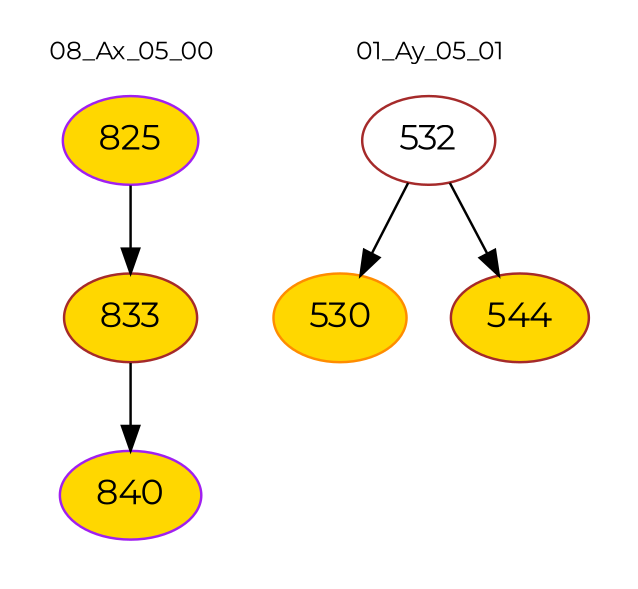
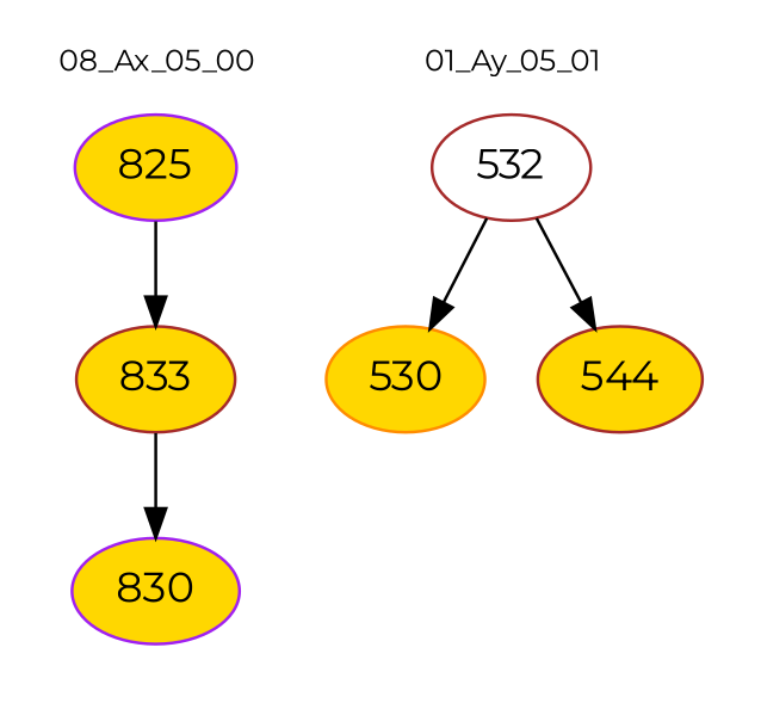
  digraph {
    fontname=Montserrat
    node [color=brown fillcolor=gold fontname=Montserrat style=filled]
    edge [color=black fontname=Montserrat]
    n1 [color=purple label=825]
-   n2 [color=purple label=840]
+   n2 [color=purple label=830]
    n3 [label=833]
    n4 [fillcolor=white label=532]
    n5 [color=darkorange label=530]
    n6 [label=544]
    subgraph cluster_1 {
      color=white
      fontsize=10
      label="08_Ax_05_00"
      n1
      n2
      n3
    }
    subgraph cluster_2 {
      color=white
      fontsize=10
      label="01_Ay_05_01"
      n4
      n5
      n6
    }
    n1 -> n3
    n3 -> n2
    n4 -> n5
    n4 -> n6
  }
